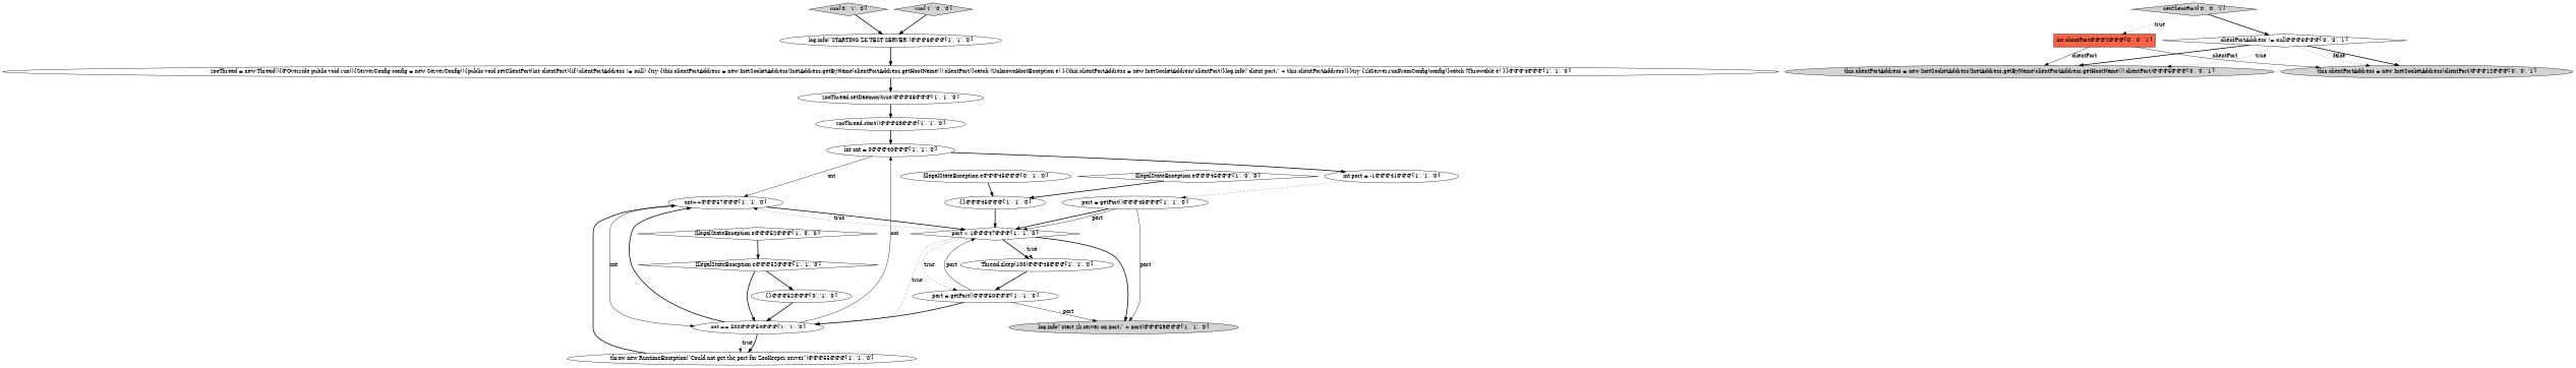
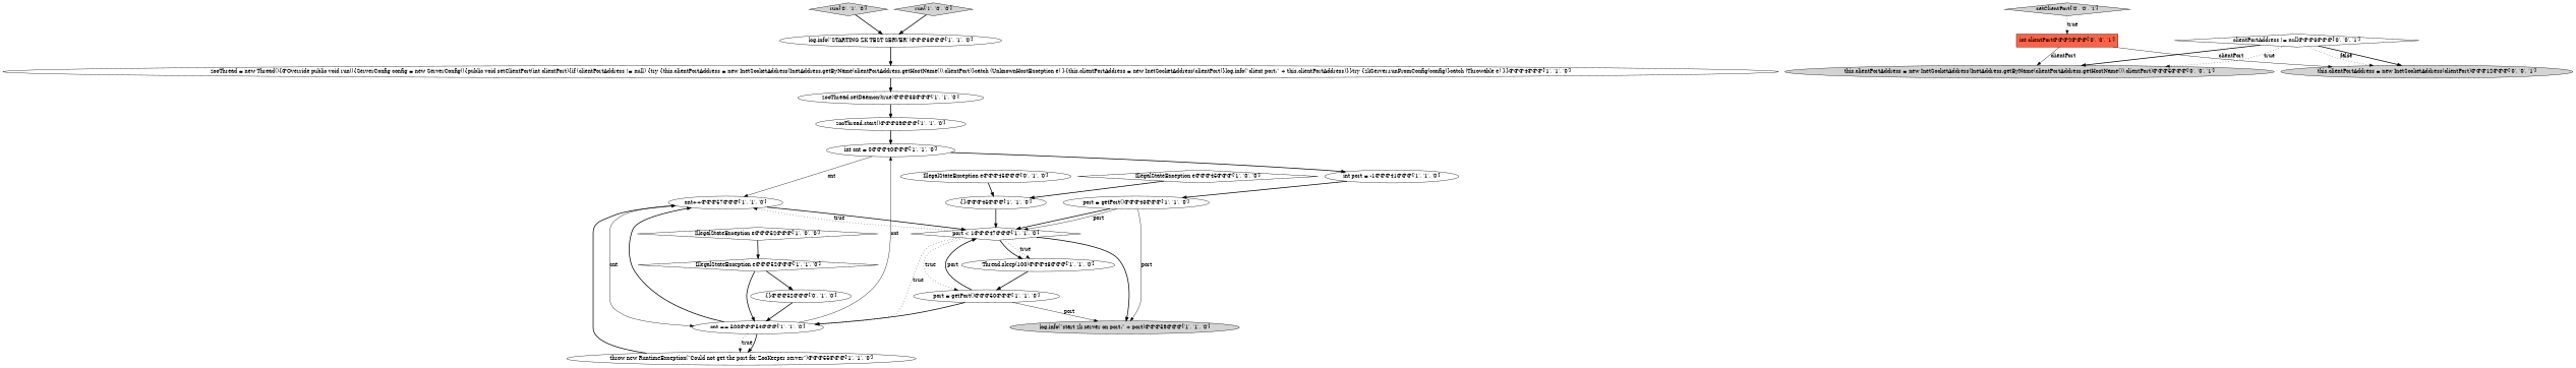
  digraph {
    node [fillcolor=white shape=ellipse style=filled]
    edge [style=bold]
    n1 [label="zooThread.start()@@@39@@@['1', '1', '0']"]
    n2 [label="int cnt = 0@@@40@@@['1', '1', '0']"]
    n3 [label="cnt++@@@57@@@['1', '1', '0']"]
    n4 [label="int port = -1@@@41@@@['1', '1', '0']"]
    n5 [fillcolor=lightgray label="run['0', '1', '0']" shape=diamond]
    n6 [label="log.info(\"STARTING ZK TEST SERVER\")@@@3@@@['1', '1', '0']"]
    n7 [label="zooThread = new Thread(){@Override public void run(){ServerConfig config = new ServerConfig(){public void setClientPort(int clientPort){if (clientPortAddress != null) {try {this.clientPortAddress = new InetSocketAddress(InetAddress.getByName(clientPortAddress.getHostName()),clientPort)}catch (UnknownHostException e) }{this.clientPortAddress = new InetSocketAddress(clientPort)}log.info(\"client port:\" + this.clientPortAddress)}}try {zkServer.runFromConfig(config)}catch (Throwable e) }}@@@4@@@['1', '1', '0']"]
    n8 [label="port < 1@@@47@@@['1', '1', '0']" shape=diamond]
    n9 [label="port = getPort()@@@50@@@['1', '1', '0']"]
    n10 [label="Thread.sleep(100)@@@48@@@['1', '1', '0']"]
    n11 [fillcolor=lightgray label="log.info(\"start zk server on port:\" + port)@@@59@@@['1', '1', '0']"]
    n12 [label="cnt == 500@@@54@@@['1', '1', '0']"]
    n13 [label="throw new RuntimeException(\"Could not get the port for ZooKeeper server\")@@@55@@@['1', '1', '0']"]
    n14 [label="{}@@@45@@@['1', '1', '0']"]
    n15 [fillcolor=tomato label="int clientPort@@@2@@@['0', '0', '1']" shape=box]
    n16 [fillcolor=lightgray label="this.clientPortAddress = new InetSocketAddress(clientPort)@@@12@@@['0', '0', '1']"]
    n17 [fillcolor=lightgray label="this.clientPortAddress = new InetSocketAddress(InetAddress.getByName(clientPortAddress.getHostName()),clientPort)@@@5@@@['0', '0', '1']"]
    n18 [label="zooThread.setDaemon(true)@@@38@@@['1', '1', '0']"]
    n19 [label="clientPortAddress != null@@@3@@@['0', '0', '1']" shape=diamond]
    n20 [label="IllegalStateException e@@@45@@@['1', '0', '0']" shape=diamond]
    n21 [label="{}@@@52@@@['0', '1', '0']"]
    n22 [label="IllegalStateException e@@@52@@@['1', '0', '0']" shape=diamond]
    n23 [label="IllegalStateException e@@@52@@@['1', '1', '0']" shape=diamond]
    n24 [label="port = getPort()@@@43@@@['1', '1', '0']"]
    n25 [fillcolor=lightgray label="run['1', '0', '0']" shape=diamond]
    n26 [label="IllegalStateException e@@@45@@@['0', '1', '0']"]
    n27 [fillcolor=lightgray label="setClientPort['0', '0', '1']" shape=diamond]
    n1 -> n2
    n2 -> n3 [label=cnt style=solid]
    n2 -> n4
    n3 -> n8
    n3 -> n12 [label=cnt style=solid]
-   n4 -> n24 [style=dotted]
+   n4 -> n24
    n5 -> n6
    n6 -> n7
    n7 -> n18
    n8 -> n3 [label=true style=dotted]
    n8 -> n9 [label=true style=dotted]
    n8 -> n10
    n8 -> n10 [label=true style=dotted]
    n8 -> n11
    n8 -> n12 [label=true style=dotted]
-   n9 -> n8 [label=port style=solid]
+   n9 -> n8 [label=port]
    n9 -> n11 [label=port style=solid]
    n9 -> n12
    n10 -> n9
    n12 -> n2 [label=cnt style=solid]
    n12 -> n3
    n12 -> n13 [label=true style=dotted]
    n12 -> n13
    n13 -> n3
    n14 -> n8
    n15 -> n16 [label=clientPort style=solid]
    n15 -> n17 [label=clientPort style=solid]
    n18 -> n1
    n19 -> n16
    n19 -> n16 [label=false style=dotted]
    n19 -> n17
    n19 -> n17 [label=true style=dotted]
    n20 -> n14
    n21 -> n12
    n22 -> n23
    n23 -> n12
    n23 -> n21
    n24 -> n8
    n24 -> n8 [label=port style=solid]
    n24 -> n11 [label=port style=solid]
    n25 -> n6
    n26 -> n14
    n27 -> n15 [label=true style=dotted]
-   n27 -> n19
  }
